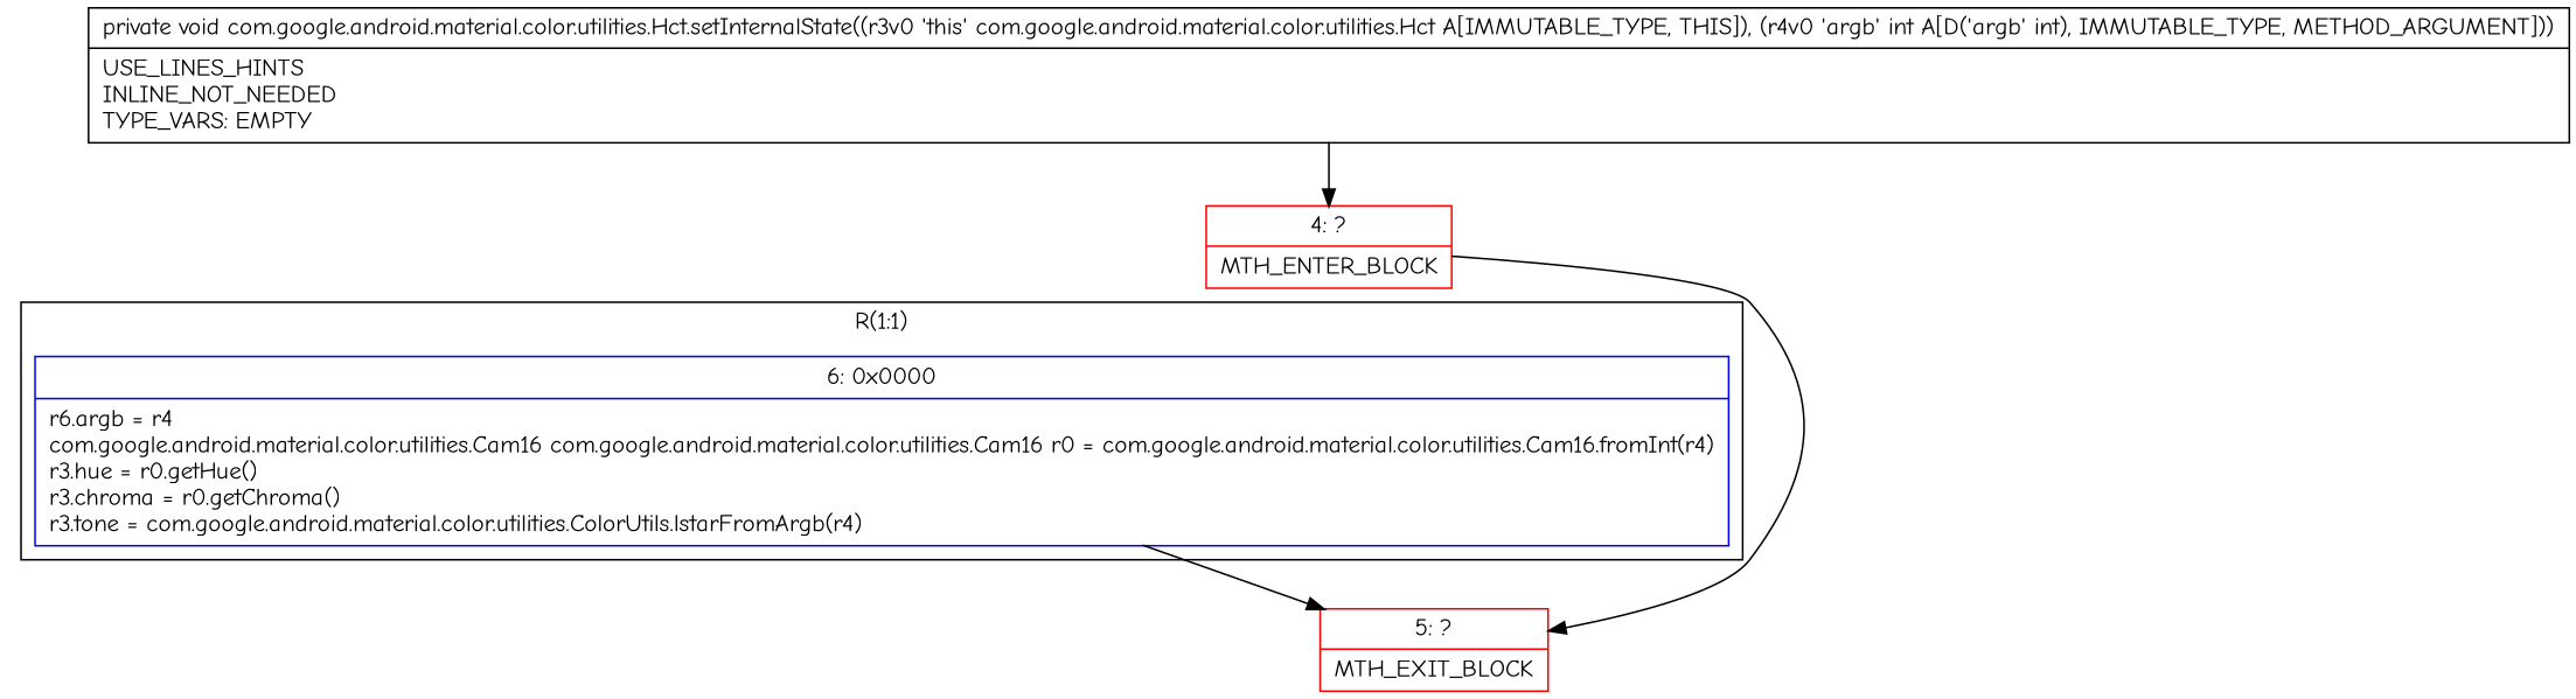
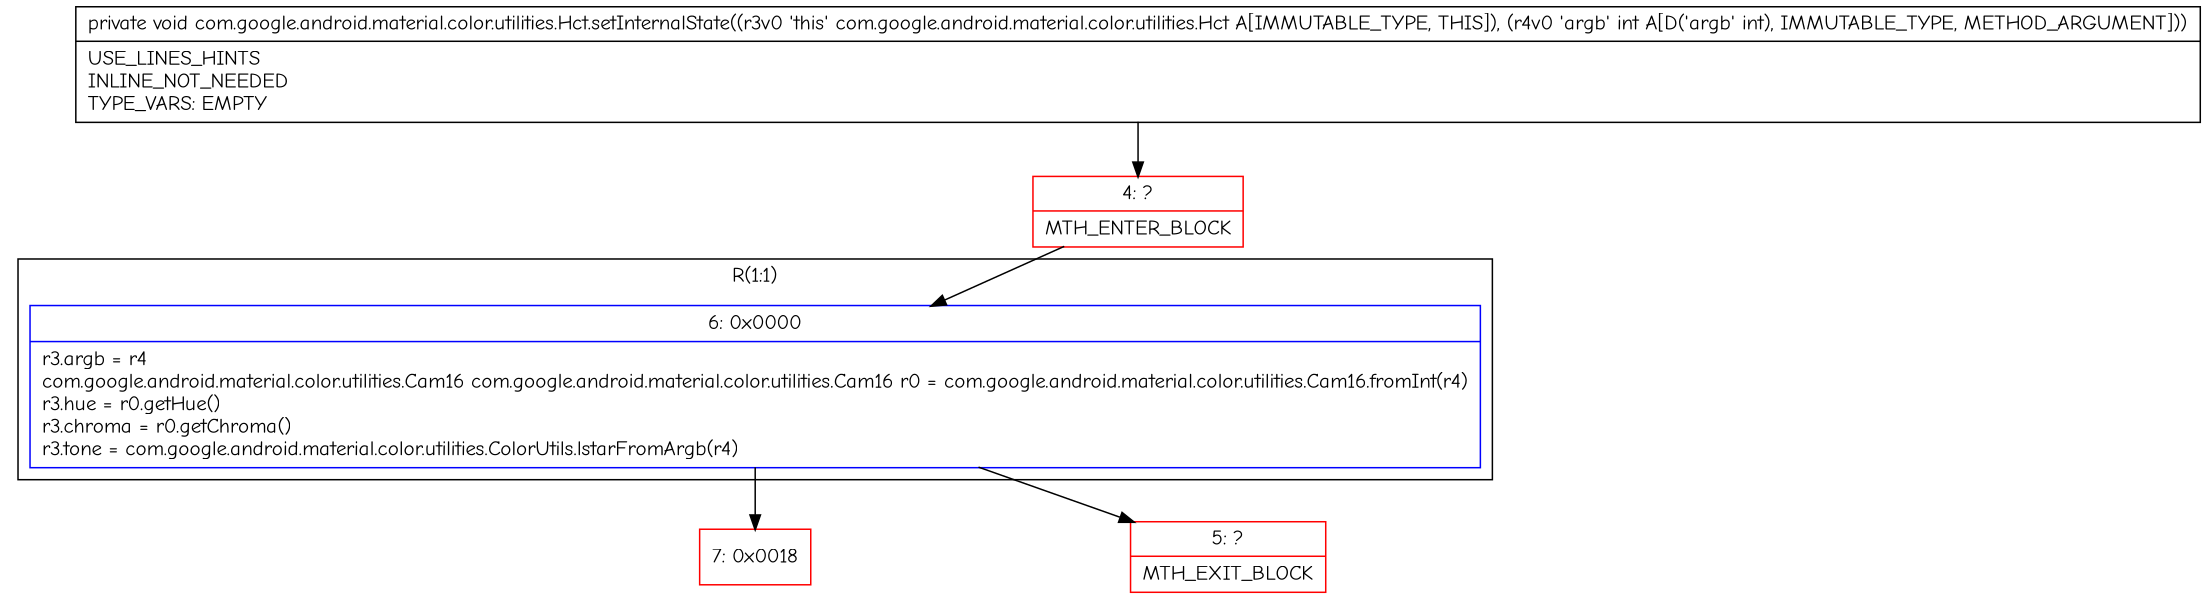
  digraph {
    fontname="Comic Neue"
    node [color=red fontname="Comic Neue" shape=record]
    edge [fontname="Comic Neue"]
-   n1 [color=blue label="{6\:\ 0x0000|r6.argb = r4\lcom.google.android.material.color.utilities.Cam16 com.google.android.material.color.utilities.Cam16 r0 = com.google.android.material.color.utilities.Cam16.fromInt(r4)\lr3.hue = r0.getHue()\lr3.chroma = r0.getChroma()\lr3.tone = com.google.android.material.color.utilities.ColorUtils.lstarFromArgb(r4)\l}"]
+   n1 [color=blue label="{6\:\ 0x0000|r3.argb = r4\lcom.google.android.material.color.utilities.Cam16 com.google.android.material.color.utilities.Cam16 r0 = com.google.android.material.color.utilities.Cam16.fromInt(r4)\lr3.hue = r0.getHue()\lr3.chroma = r0.getChroma()\lr3.tone = com.google.android.material.color.utilities.ColorUtils.lstarFromArgb(r4)\l}"]
+   n2 [label="{7\:\ 0x0018}"]
    n3 [label="{5\:\ ?|MTH_EXIT_BLOCK\l}"]
    n4 [label="{4\:\ ?|MTH_ENTER_BLOCK\l}"]
    n5 [label="{private void com.google.android.material.color.utilities.Hct.setInternalState((r3v0 'this' com.google.android.material.color.utilities.Hct A[IMMUTABLE_TYPE, THIS]), (r4v0 'argb' int A[D('argb' int), IMMUTABLE_TYPE, METHOD_ARGUMENT]))  | USE_LINES_HINTS\lINLINE_NOT_NEEDED\lTYPE_VARS: EMPTY\l}" color=""]
    subgraph cluster_1 {
      label="R(1:1)"
      n1
    }
+   n1 -> n2
    n1 -> n3
-   n4 -> n3
+   n4 -> n1
    n5 -> n4
  }
